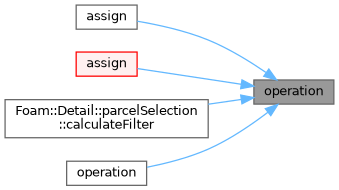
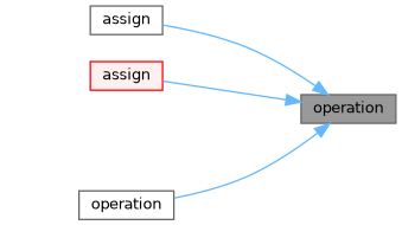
  digraph {
    rankdir=RL
    fontname="DejaVu Sans"
    node [color=grey40 fillcolor=white fontname="DejaVu Sans" fontsize=10 shape=box style=filled]
    edge [color=steelblue1 dir=back fontname="DejaVu Sans" fontsize=10 labelfontname=Helvetica labelfontsize=10 style=solid]
    n1 [color=gray40 fillcolor=grey60 fontcolor=black height=0.2 label=operation width=0.4]
    n2 [height=0.2 label=assign width=0.4]
    n3 [color=red fillcolor="#FFF0F0" height=0.2 label=assign width=0.4]
-   n4 [height=0.2 label="Foam::Detail::parcelSelection\l::calculateFilter" width=0.4]
    n5 [height=0.2 label=operation width=0.4]
    n1 -> n2
    n1 -> n3
-   n1 -> n4
    n1 -> n5
  }
